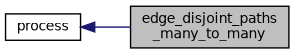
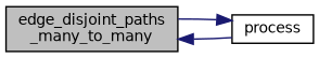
  digraph {
    rankdir=LR
    node [color=black fontname=Helvetica fontsize=10 shape=record style=filled]
    edge [color=midnightblue dir=back fontname=Helvetica fontsize=10 labelfontname=Helvetica labelfontsize=10 style=solid]
    n1 [fillcolor=grey75 fontcolor=black height=0.2 label="edge_disjoint_paths\l_many_to_many" width=0.4]
    n2 [fillcolor=white height=0.2 label=process width=0.4]
+   n1 -> n2
    n2 -> n1
  }
